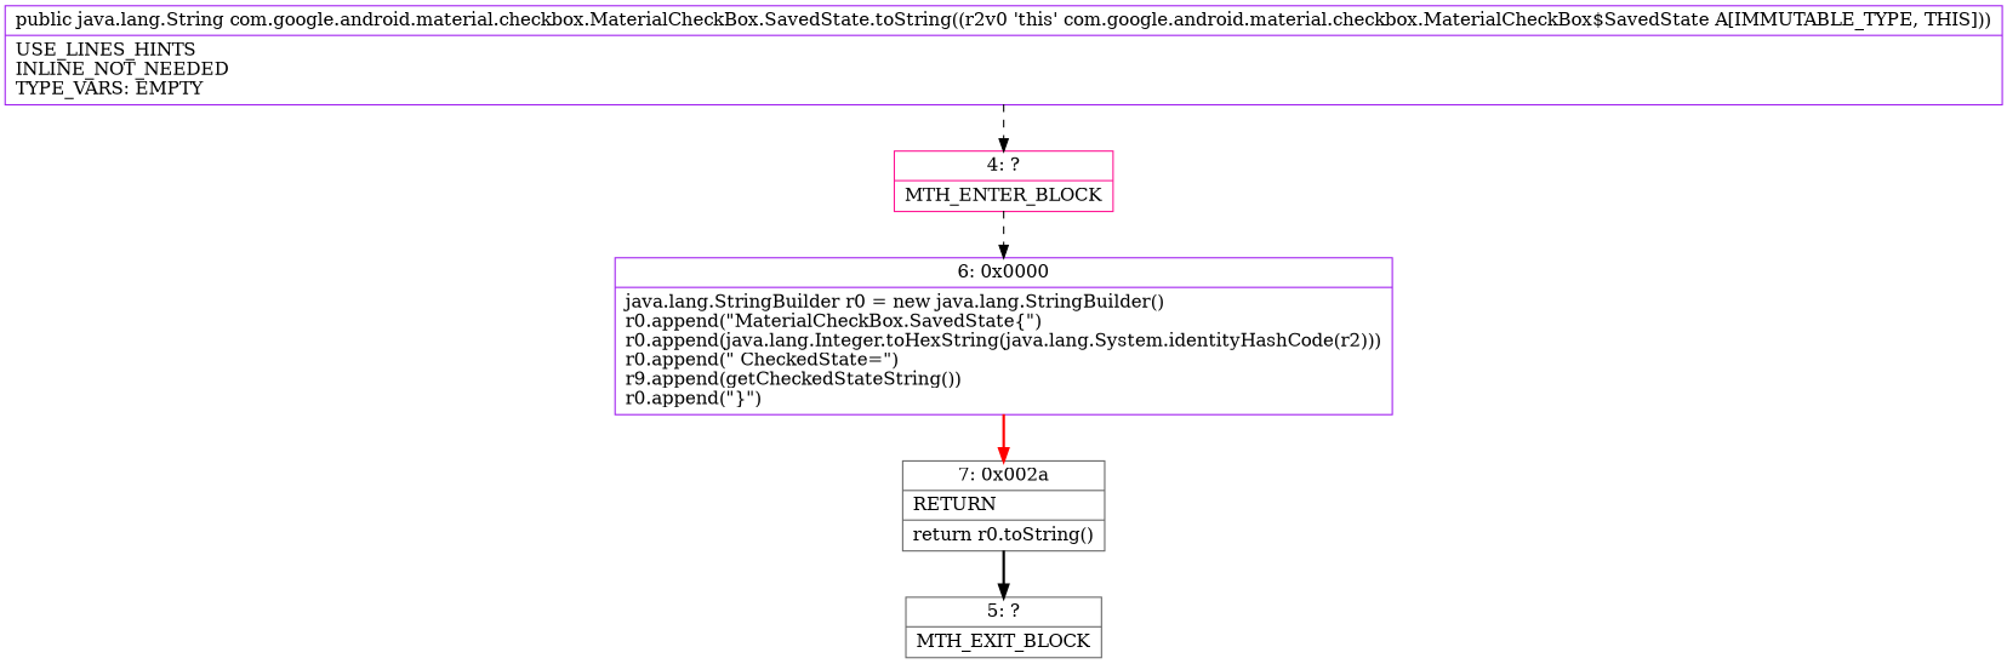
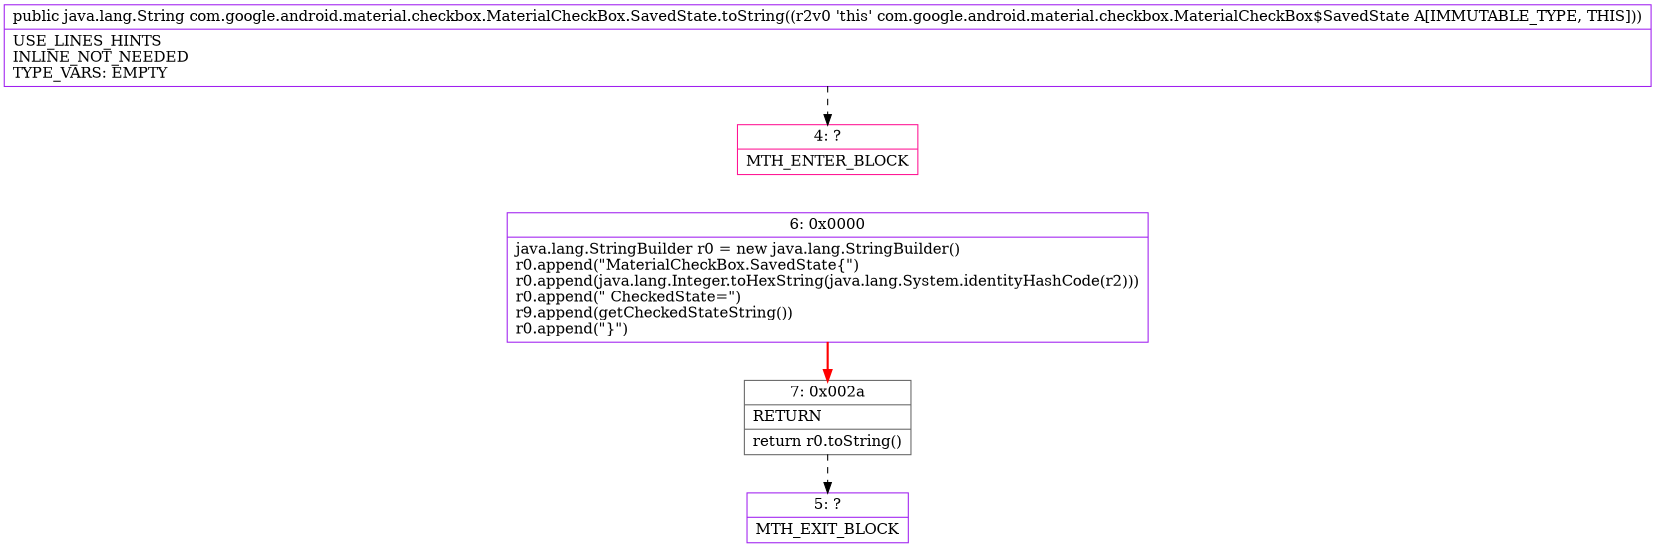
  digraph {
    node [color=purple shape=record]
    edge [color=black style=dashed]
    n1 [color=deeppink label="{4\:\ ?|MTH_ENTER_BLOCK\l}"]
    n2 [label="{6\:\ 0x0000|java.lang.StringBuilder r0 = new java.lang.StringBuilder()\lr0.append(\"MaterialCheckBox.SavedState\{\")\lr0.append(java.lang.Integer.toHexString(java.lang.System.identityHashCode(r2)))\lr0.append(\" CheckedState=\")\lr9.append(getCheckedStateString())\lr0.append(\"\}\")\l}"]
    n3 [color=gray40 label="{7\:\ 0x002a|RETURN\l|return r0.toString()\l}"]
-   n4 [color=gray40 label="{5\:\ ?|MTH_EXIT_BLOCK\l}"]
+   n4 [label="{5\:\ ?|MTH_EXIT_BLOCK\l}"]
    n5 [label="{public java.lang.String com.google.android.material.checkbox.MaterialCheckBox.SavedState.toString((r2v0 'this' com.google.android.material.checkbox.MaterialCheckBox$SavedState A[IMMUTABLE_TYPE, THIS]))  | USE_LINES_HINTS\lINLINE_NOT_NEEDED\lTYPE_VARS: EMPTY\l}"]
-   n1 -> n2
    n2 -> n3 [color=red style=bold]
-   n3 -> n4 [style=bold]
+   n3 -> n4
    n5 -> n1
  }
